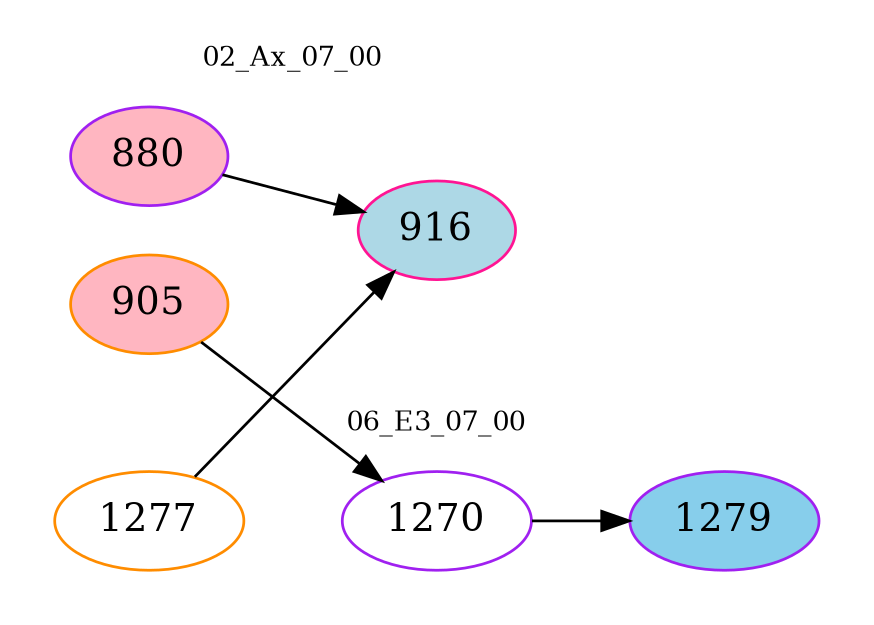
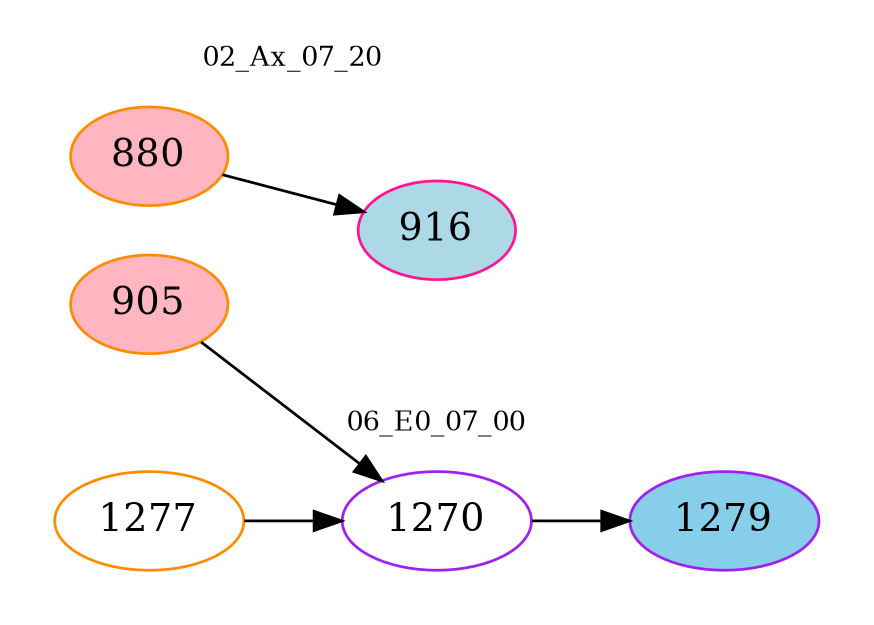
  digraph {
    fontname="DejaVu Serif"
    rankdir=LR
    node [color=darkorange fillcolor=lightpink fontname="DejaVu Serif" style=filled]
    edge [color=black fontname="DejaVu Serif"]
    n1 [label=905]
-   n2 [color=purple label=880]
+   n2 [label=880]
    n3 [color=deeppink fillcolor=lightblue label=916]
    n4 [fillcolor=white label=1277]
    n5 [color=purple fillcolor=white label=1270]
    n6 [color=purple fillcolor=skyblue label=1279]
    subgraph cluster_1 {
      color=white
      fontsize=10
-     label="02_Ax_07_00"
+     label="02_Ax_07_20"
      n1
      n2
      n3
    }
    subgraph cluster_2 {
      color=white
      fontsize=10
-     label="06_E3_07_00"
+     label="06_E0_07_00"
      n4
      n5
      n6
    }
    n1 -> n5
    n2 -> n3
-   n4 -> n3
+   n4 -> n5
    n5 -> n6
  }
